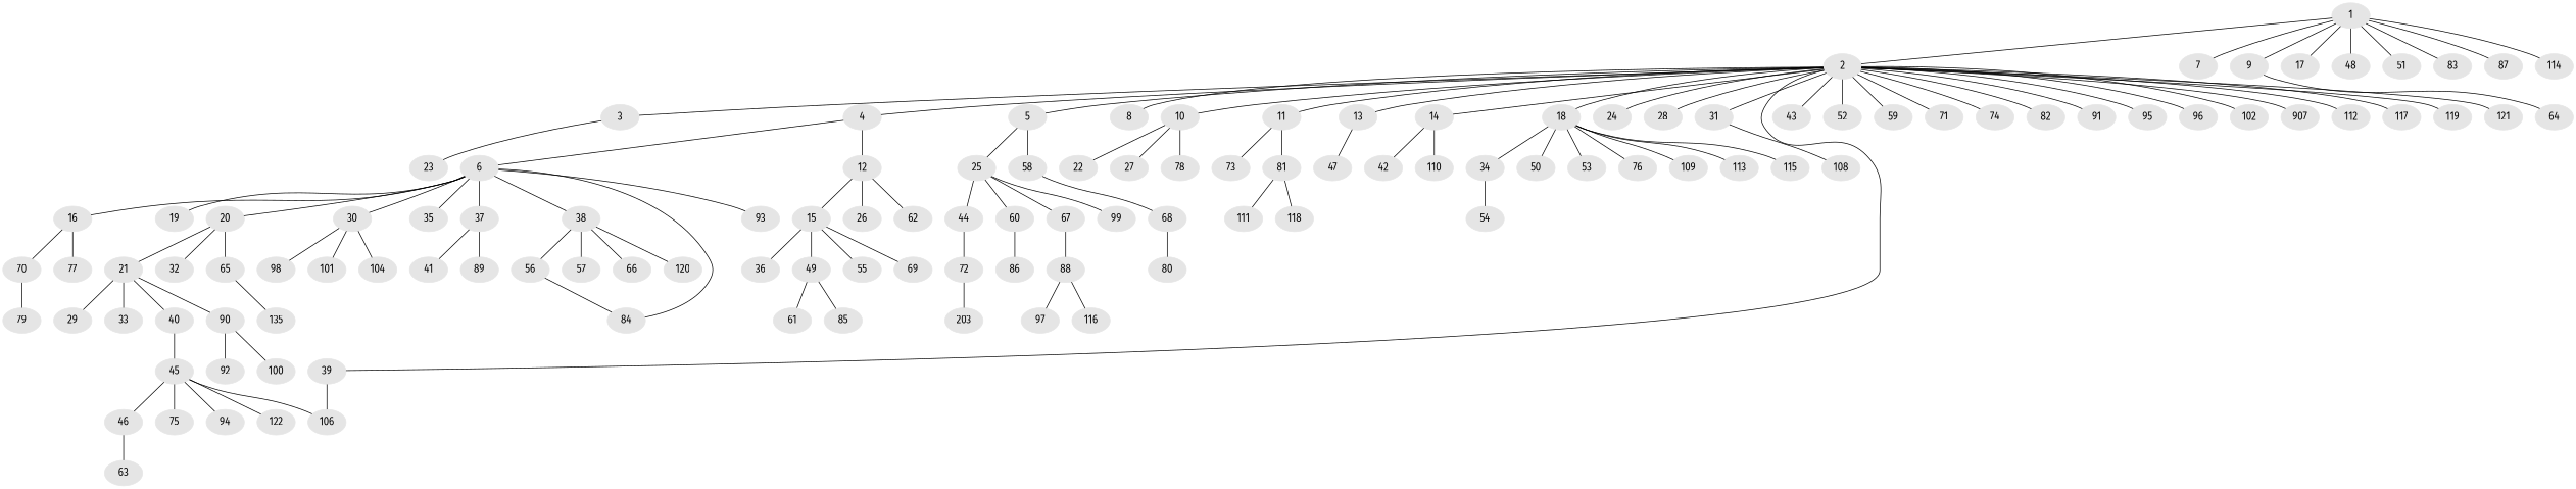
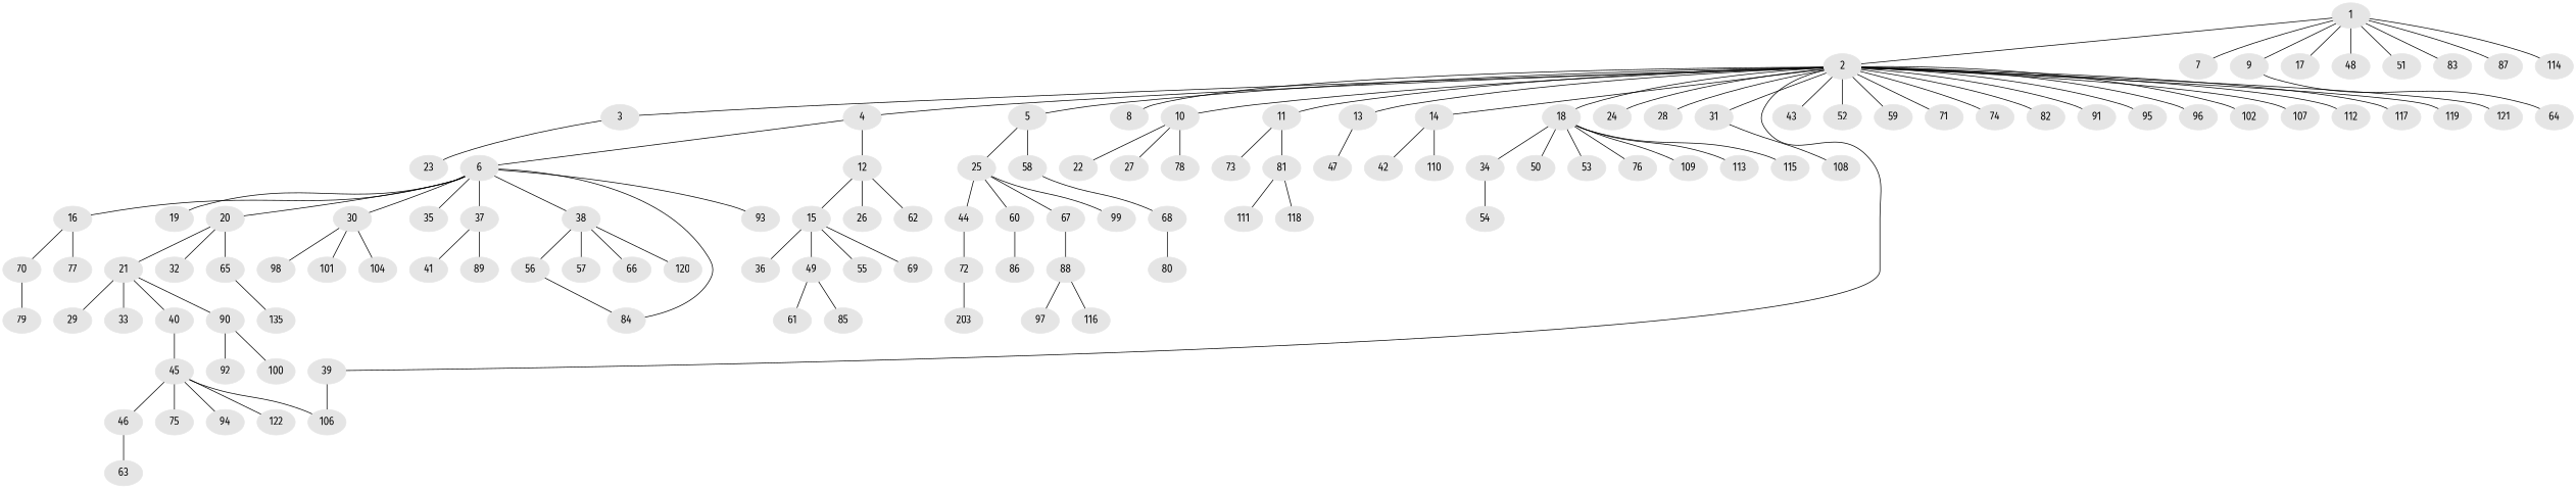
  graph {
    fontname="Fira Sans"
    node [color=gray90 fontname="Fira Sans" style=filled]
    edge [fontname="Fira Sans"]
    1
    2
    7
    9
    17
    48
    51
    83
    87
    114
    3
    4
    5
    8
    10
    11
    13
    14
    18
    24
    28
    31
    39
    43
    52
    59
    71
    74
    82
    91
    95
    96
    102
-   107 [label=907]
+   107
    112
    117
    119
    121
    64
    23
    6
    12
    25
    58
    22
    27
    78
    73
    81
    47
    42
    110
    34
    50
    53
    76
    109
    113
    115
    108
    106
    16
    19
    20
    30
    35
    37
    38
    84
    93
    15
    26
    62
    44
    60
    67
    99
    68
    70
    77
    21
    32
    65
    98
    101
    104
    41
    89
    56
    57
    66
    120
    111
    118
    36
    49
    55
    69
    61
    85
    79
    54
    29
    33
    40
    90
    n107 [label=135]
    45
    92
    100
    72
    86
    88
    46
    75
    94
    122
    n118 [label=203]
    63
    80
    97
    116
    1 -- 2
    1 -- 7
    1 -- 9
    1 -- 17
    1 -- 48
    1 -- 51
    1 -- 83
    1 -- 87
    1 -- 114
    2 -- 3
    2 -- 4
    2 -- 5
    2 -- 8
    2 -- 10
    2 -- 11
    2 -- 13
    2 -- 14
    2 -- 18
    2 -- 24
    2 -- 28
    2 -- 31
    2 -- 39
    2 -- 43
    2 -- 52
    2 -- 59
    2 -- 71
    2 -- 74
    2 -- 82
    2 -- 91
    2 -- 95
    2 -- 96
    2 -- 102
    2 -- 107
    2 -- 112
    2 -- 117
    2 -- 119
    2 -- 121
    9 -- 64
    3 -- 23
    4 -- 6
    4 -- 12
    5 -- 25
    5 -- 58
    10 -- 22
    10 -- 27
    10 -- 78
    11 -- 73
    11 -- 81
    13 -- 47
    14 -- 42
    14 -- 110
    18 -- 34
    18 -- 50
    18 -- 53
    18 -- 76
    18 -- 109
    18 -- 113
    18 -- 115
    31 -- 108
    39 -- 106
    6 -- 16
    6 -- 19
    6 -- 20
    6 -- 30
    6 -- 35
    6 -- 37
    6 -- 38
    6 -- 84
    6 -- 93
    12 -- 15
    12 -- 26
    12 -- 62
    25 -- 44
    25 -- 60
    25 -- 67
    25 -- 99
    58 -- 68
    81 -- 111
    81 -- 118
    34 -- 54
    16 -- 70
    16 -- 77
    20 -- 21
    20 -- 32
    20 -- 65
    30 -- 98
    30 -- 101
    30 -- 104
    37 -- 41
    37 -- 89
    38 -- 56
    38 -- 57
    38 -- 66
    38 -- 120
    15 -- 36
    15 -- 49
    15 -- 55
    15 -- 69
    44 -- 72
    60 -- 86
    67 -- 88
    68 -- 80
    70 -- 79
    21 -- 29
    21 -- 33
    21 -- 40
    21 -- 90
    65 -- n107
    56 -- 84
    49 -- 61
    49 -- 85
    40 -- 45
    90 -- 92
    90 -- 100
    45 -- 106
    45 -- 46
    45 -- 75
    45 -- 94
    45 -- 122
    72 -- n118
    88 -- 97
    88 -- 116
    46 -- 63
  }
